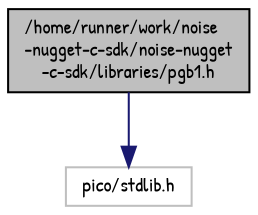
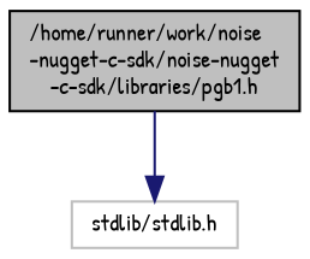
  digraph {
    fontname="Patrick Hand"
    node [fontname="Patrick Hand" fontsize=10 shape=record style=filled]
    n1 [color=black fillcolor=grey75 fontcolor=black height=0.2 label="/home/runner/work/noise\l-nugget-c-sdk/noise-nugget\l-c-sdk/libraries/pgb1.h" width=0.4]
-   n2 [color=grey75 fillcolor=white height=0.2 label="pico/stdlib.h" width=0.4]
+   n2 [color=grey75 fillcolor=white height=0.2 label="stdlib/stdlib.h" width=0.4]
    n1 -> n2 [color=midnightblue fontname="Patrick Hand" fontsize=10 labelfontname=Helvetica labelfontsize=10 style=solid]
  }
